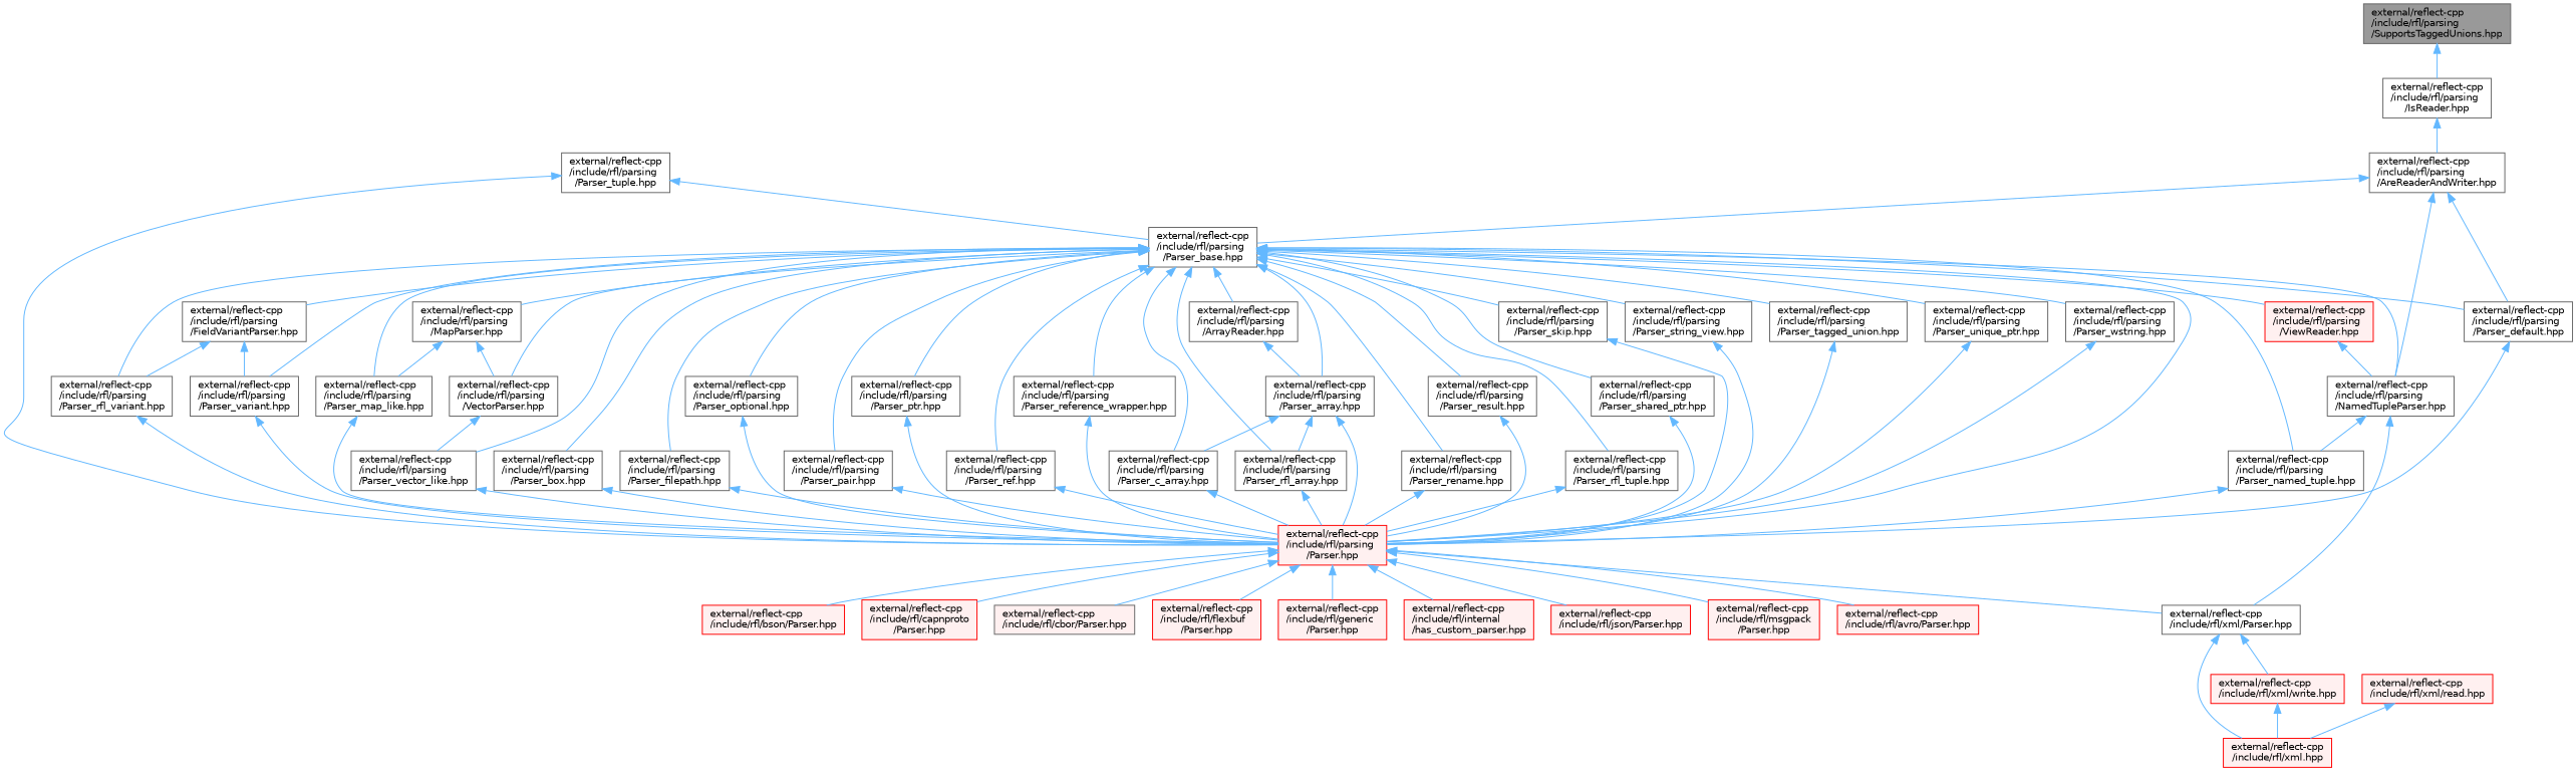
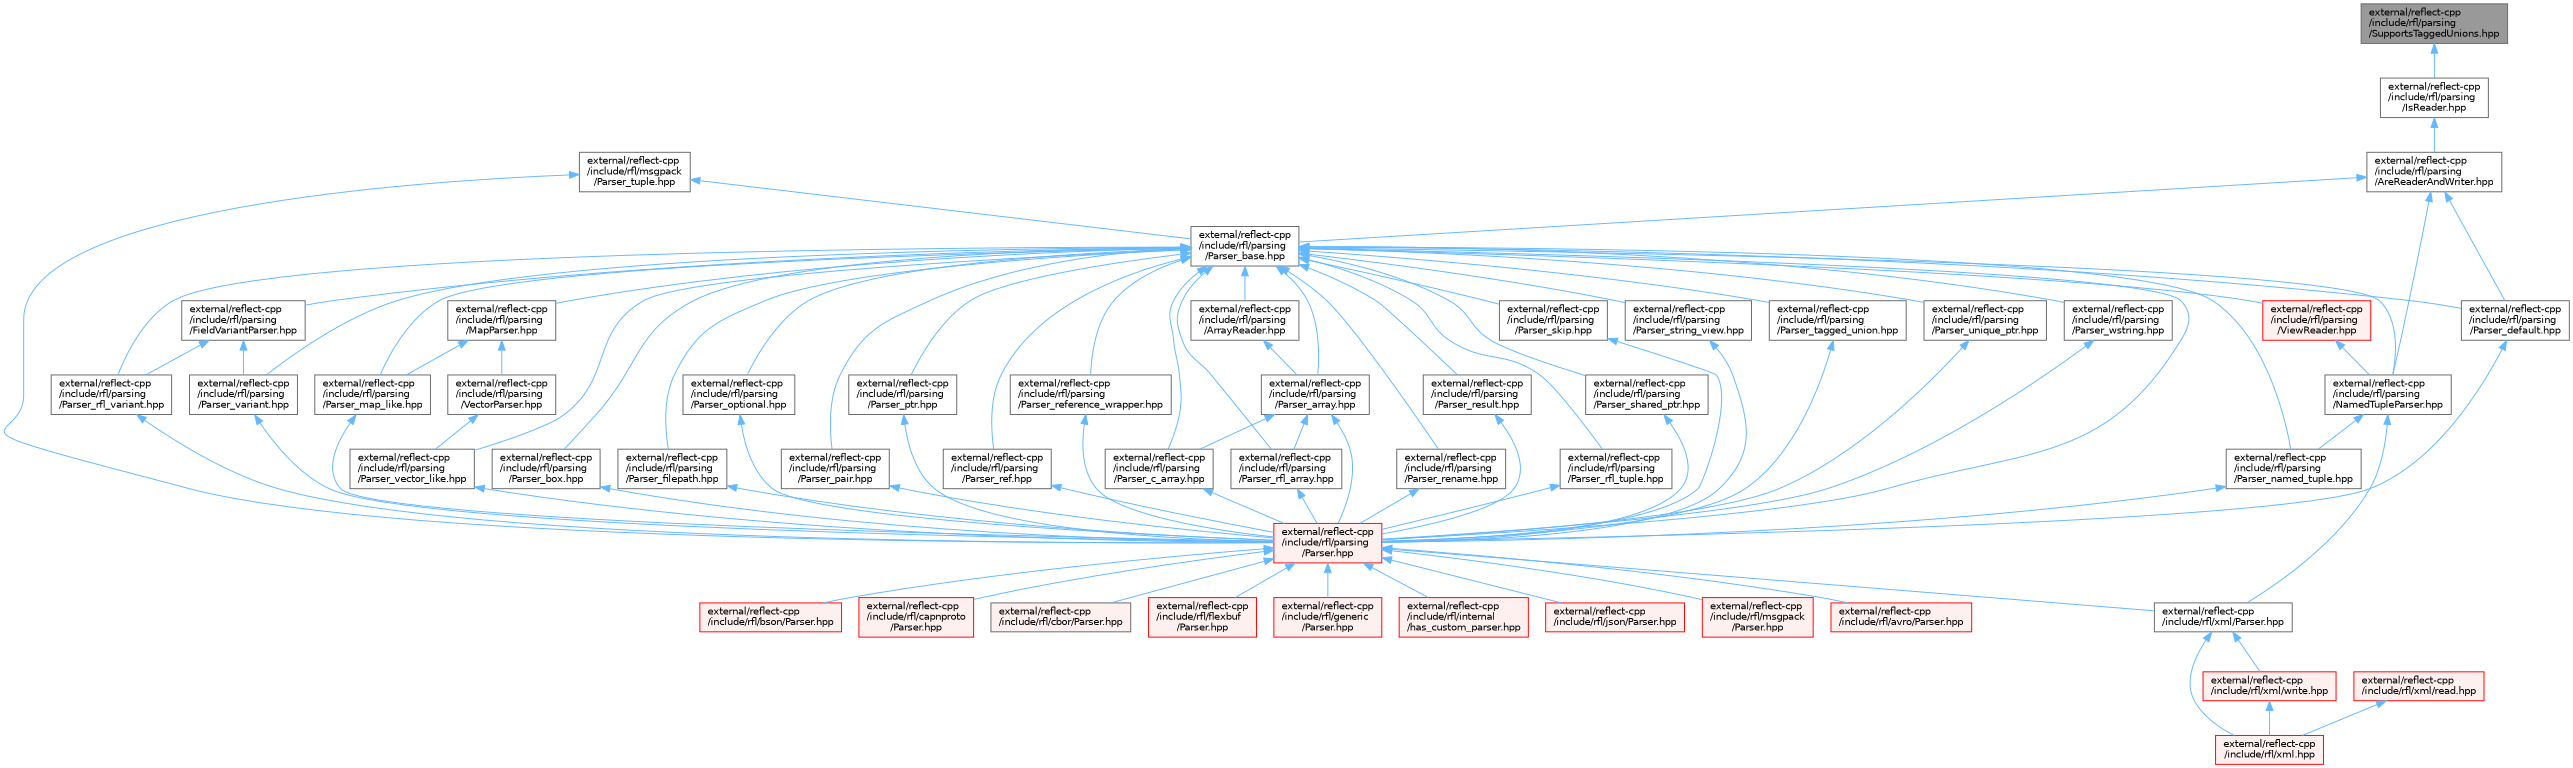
  digraph {
    node [color=grey40 fillcolor=white fontname=Helvetica fontsize=10 shape=box style=filled]
    edge [color=steelblue1 dir=back fontname=Helvetica fontsize=10 labelfontname=Helvetica labelfontsize=10 style=solid]
    n1 [color=gray40 fillcolor=grey60 fontcolor=black height=0.2 label="external/reflect-cpp\l/include/rfl/parsing\l/SupportsTaggedUnions.hpp" width=0.4]
    n2 [height=0.2 label="external/reflect-cpp\l/include/rfl/parsing\l/IsReader.hpp" width=0.4]
    n3 [height=0.2 label="external/reflect-cpp\l/include/rfl/parsing\l/AreReaderAndWriter.hpp" width=0.4]
    n4 [height=0.2 label="external/reflect-cpp\l/include/rfl/parsing\l/NamedTupleParser.hpp" width=0.4]
    n5 [height=0.2 label="external/reflect-cpp\l/include/rfl/parsing\l/Parser_base.hpp" width=0.4]
    n6 [height=0.2 label="external/reflect-cpp\l/include/rfl/parsing\l/Parser_default.hpp" width=0.4]
    n7 [height=0.2 label="external/reflect-cpp\l/include/rfl/parsing\l/Parser_named_tuple.hpp" width=0.4]
    n8 [height=0.2 label="external/reflect-cpp\l/include/rfl/xml/Parser.hpp" width=0.4]
    n9 [color=red fillcolor="#FFF0F0" height=0.2 label="external/reflect-cpp\l/include/rfl/parsing\l/Parser.hpp" width=0.4]
    n10 [height=0.2 label="external/reflect-cpp\l/include/rfl/parsing\l/ArrayReader.hpp" width=0.4]
    n11 [height=0.2 label="external/reflect-cpp\l/include/rfl/parsing\l/Parser_array.hpp" width=0.4]
    n12 [height=0.2 label="external/reflect-cpp\l/include/rfl/parsing\l/Parser_c_array.hpp" width=0.4]
    n13 [height=0.2 label="external/reflect-cpp\l/include/rfl/parsing\l/Parser_rfl_array.hpp" width=0.4]
    n14 [height=0.2 label="external/reflect-cpp\l/include/rfl/parsing\l/FieldVariantParser.hpp" width=0.4]
    n15 [height=0.2 label="external/reflect-cpp\l/include/rfl/parsing\l/Parser_rfl_variant.hpp" width=0.4]
    n16 [height=0.2 label="external/reflect-cpp\l/include/rfl/parsing\l/Parser_variant.hpp" width=0.4]
    n17 [height=0.2 label="external/reflect-cpp\l/include/rfl/parsing\l/MapParser.hpp" width=0.4]
    n18 [height=0.2 label="external/reflect-cpp\l/include/rfl/parsing\l/Parser_map_like.hpp" width=0.4]
    n19 [height=0.2 label="external/reflect-cpp\l/include/rfl/parsing\l/VectorParser.hpp" width=0.4]
    n20 [height=0.2 label="external/reflect-cpp\l/include/rfl/parsing\l/Parser_vector_like.hpp" width=0.4]
    n21 [height=0.2 label="external/reflect-cpp\l/include/rfl/parsing\l/Parser_box.hpp" width=0.4]
    n22 [height=0.2 label="external/reflect-cpp\l/include/rfl/parsing\l/Parser_filepath.hpp" width=0.4]
    n23 [height=0.2 label="external/reflect-cpp\l/include/rfl/parsing\l/Parser_optional.hpp" width=0.4]
    n24 [height=0.2 label="external/reflect-cpp\l/include/rfl/parsing\l/Parser_pair.hpp" width=0.4]
    n25 [height=0.2 label="external/reflect-cpp\l/include/rfl/parsing\l/Parser_ptr.hpp" width=0.4]
    n26 [height=0.2 label="external/reflect-cpp\l/include/rfl/parsing\l/Parser_ref.hpp" width=0.4]
    n27 [height=0.2 label="external/reflect-cpp\l/include/rfl/parsing\l/Parser_reference_wrapper.hpp" width=0.4]
    n28 [height=0.2 label="external/reflect-cpp\l/include/rfl/parsing\l/Parser_rename.hpp" width=0.4]
    n29 [height=0.2 label="external/reflect-cpp\l/include/rfl/parsing\l/Parser_result.hpp" width=0.4]
    n30 [height=0.2 label="external/reflect-cpp\l/include/rfl/parsing\l/Parser_rfl_tuple.hpp" width=0.4]
    n31 [height=0.2 label="external/reflect-cpp\l/include/rfl/parsing\l/Parser_shared_ptr.hpp" width=0.4]
    n32 [height=0.2 label="external/reflect-cpp\l/include/rfl/parsing\l/Parser_skip.hpp" width=0.4]
    n33 [height=0.2 label="external/reflect-cpp\l/include/rfl/parsing\l/Parser_string_view.hpp" width=0.4]
    n34 [height=0.2 label="external/reflect-cpp\l/include/rfl/parsing\l/Parser_tagged_union.hpp" width=0.4]
    n35 [height=0.2 label="external/reflect-cpp\l/include/rfl/parsing\l/Parser_unique_ptr.hpp" width=0.4]
    n36 [height=0.2 label="external/reflect-cpp\l/include/rfl/parsing\l/Parser_wstring.hpp" width=0.4]
    n37 [color=red fillcolor="#FFF0F0" height=0.2 label="external/reflect-cpp\l/include/rfl/parsing\l/ViewReader.hpp" width=0.4]
    n38 [color=red fillcolor="#FFF0F0" height=0.2 label="external/reflect-cpp\l/include/rfl/xml.hpp" width=0.4]
    n39 [color=red fillcolor="#FFF0F0" height=0.2 label="external/reflect-cpp\l/include/rfl/xml/write.hpp" width=0.4]
    n40 [color=red fillcolor="#FFF0F0" height=0.2 label="external/reflect-cpp\l/include/rfl/avro/Parser.hpp" width=0.4]
    n41 [color=red fillcolor="#FFF0F0" height=0.2 label="external/reflect-cpp\l/include/rfl/bson/Parser.hpp" width=0.4]
    n42 [color=red fillcolor="#FFF0F0" height=0.2 label="external/reflect-cpp\l/include/rfl/capnproto\l/Parser.hpp" width=0.4]
    n43 [fillcolor="#FFF0F0" height=0.2 label="external/reflect-cpp\l/include/rfl/cbor/Parser.hpp" width=0.4]
    n44 [color=red fillcolor="#FFF0F0" height=0.2 label="external/reflect-cpp\l/include/rfl/flexbuf\l/Parser.hpp" width=0.4]
    n45 [color=red fillcolor="#FFF0F0" height=0.2 label="external/reflect-cpp\l/include/rfl/generic\l/Parser.hpp" width=0.4]
    n46 [color=red fillcolor="#FFF0F0" height=0.2 label="external/reflect-cpp\l/include/rfl/internal\l/has_custom_parser.hpp" width=0.4]
    n47 [color=red fillcolor="#FFF0F0" height=0.2 label="external/reflect-cpp\l/include/rfl/json/Parser.hpp" width=0.4]
    n48 [color=red fillcolor="#FFF0F0" height=0.2 label="external/reflect-cpp\l/include/rfl/msgpack\l/Parser.hpp" width=0.4]
    n49 [color=red fillcolor="#FFF0F0" height=0.2 label="external/reflect-cpp\l/include/rfl/xml/read.hpp" width=0.4]
-   n50 [height=0.2 label="external/reflect-cpp\l/include/rfl/parsing\l/Parser_tuple.hpp" width=0.4]
+   n50 [height=0.2 label="external/reflect-cpp\l/include/rfl/msgpack\l/Parser_tuple.hpp" width=0.4]
    n1 -> n2
    n2 -> n3
    n3 -> n4
    n3 -> n5
    n3 -> n6
    n4 -> n7
    n4 -> n8
    n5 -> n4
    n5 -> n6
    n5 -> n7
    n5 -> n9
    n5 -> n10
    n5 -> n11
    n5 -> n12
    n5 -> n13
    n5 -> n14
    n5 -> n15
    n5 -> n16
    n5 -> n17
    n5 -> n18
-   n5 -> n19
    n5 -> n20
    n5 -> n21
    n5 -> n22
    n5 -> n23
    n5 -> n24
    n5 -> n25
    n5 -> n26
    n5 -> n27
    n5 -> n28
    n5 -> n29
    n5 -> n30
    n5 -> n31
    n5 -> n32
    n5 -> n33
    n5 -> n34
    n5 -> n35
    n5 -> n36
    n5 -> n37
    n6 -> n9
    n7 -> n9
    n8 -> n38
    n8 -> n39
    n9 -> n8
    n9 -> n40
    n9 -> n41
    n9 -> n42
    n9 -> n43
    n9 -> n44
    n9 -> n45
    n9 -> n46
    n9 -> n47
    n9 -> n48
    n10 -> n11
    n11 -> n9
    n11 -> n12
    n11 -> n13
    n12 -> n9
    n13 -> n9
    n14 -> n15
    n14 -> n16
    n15 -> n9
    n16 -> n9
    n17 -> n18
    n17 -> n19
    n18 -> n9
    n19 -> n20
    n20 -> n9
    n21 -> n9
    n22 -> n9
    n23 -> n9
    n24 -> n9
    n25 -> n9
    n26 -> n9
    n27 -> n9
    n28 -> n9
    n29 -> n9
    n30 -> n9
    n31 -> n9
    n32 -> n9
    n33 -> n9
    n34 -> n9
    n35 -> n9
    n36 -> n9
    n37 -> n4
    n39 -> n38
    n49 -> n38
    n50 -> n5
    n50 -> n9
  }
